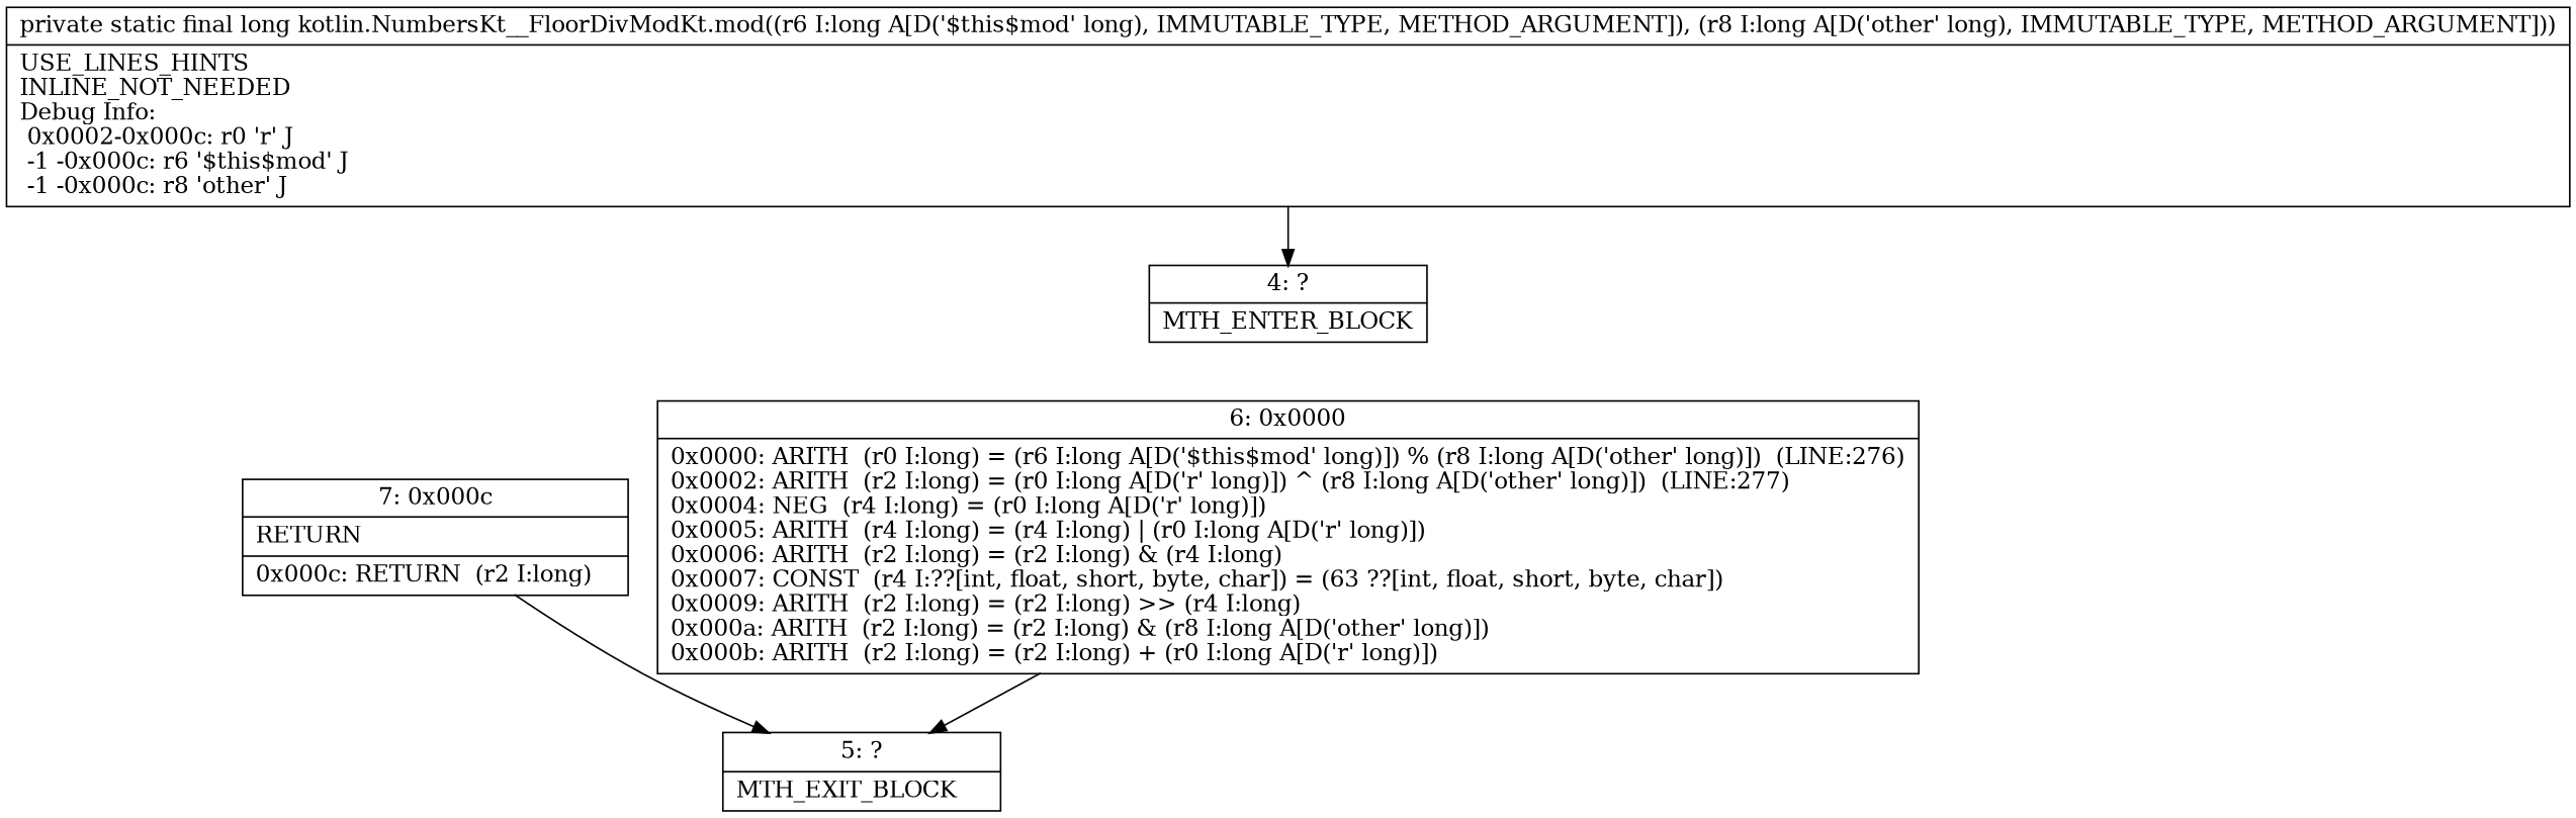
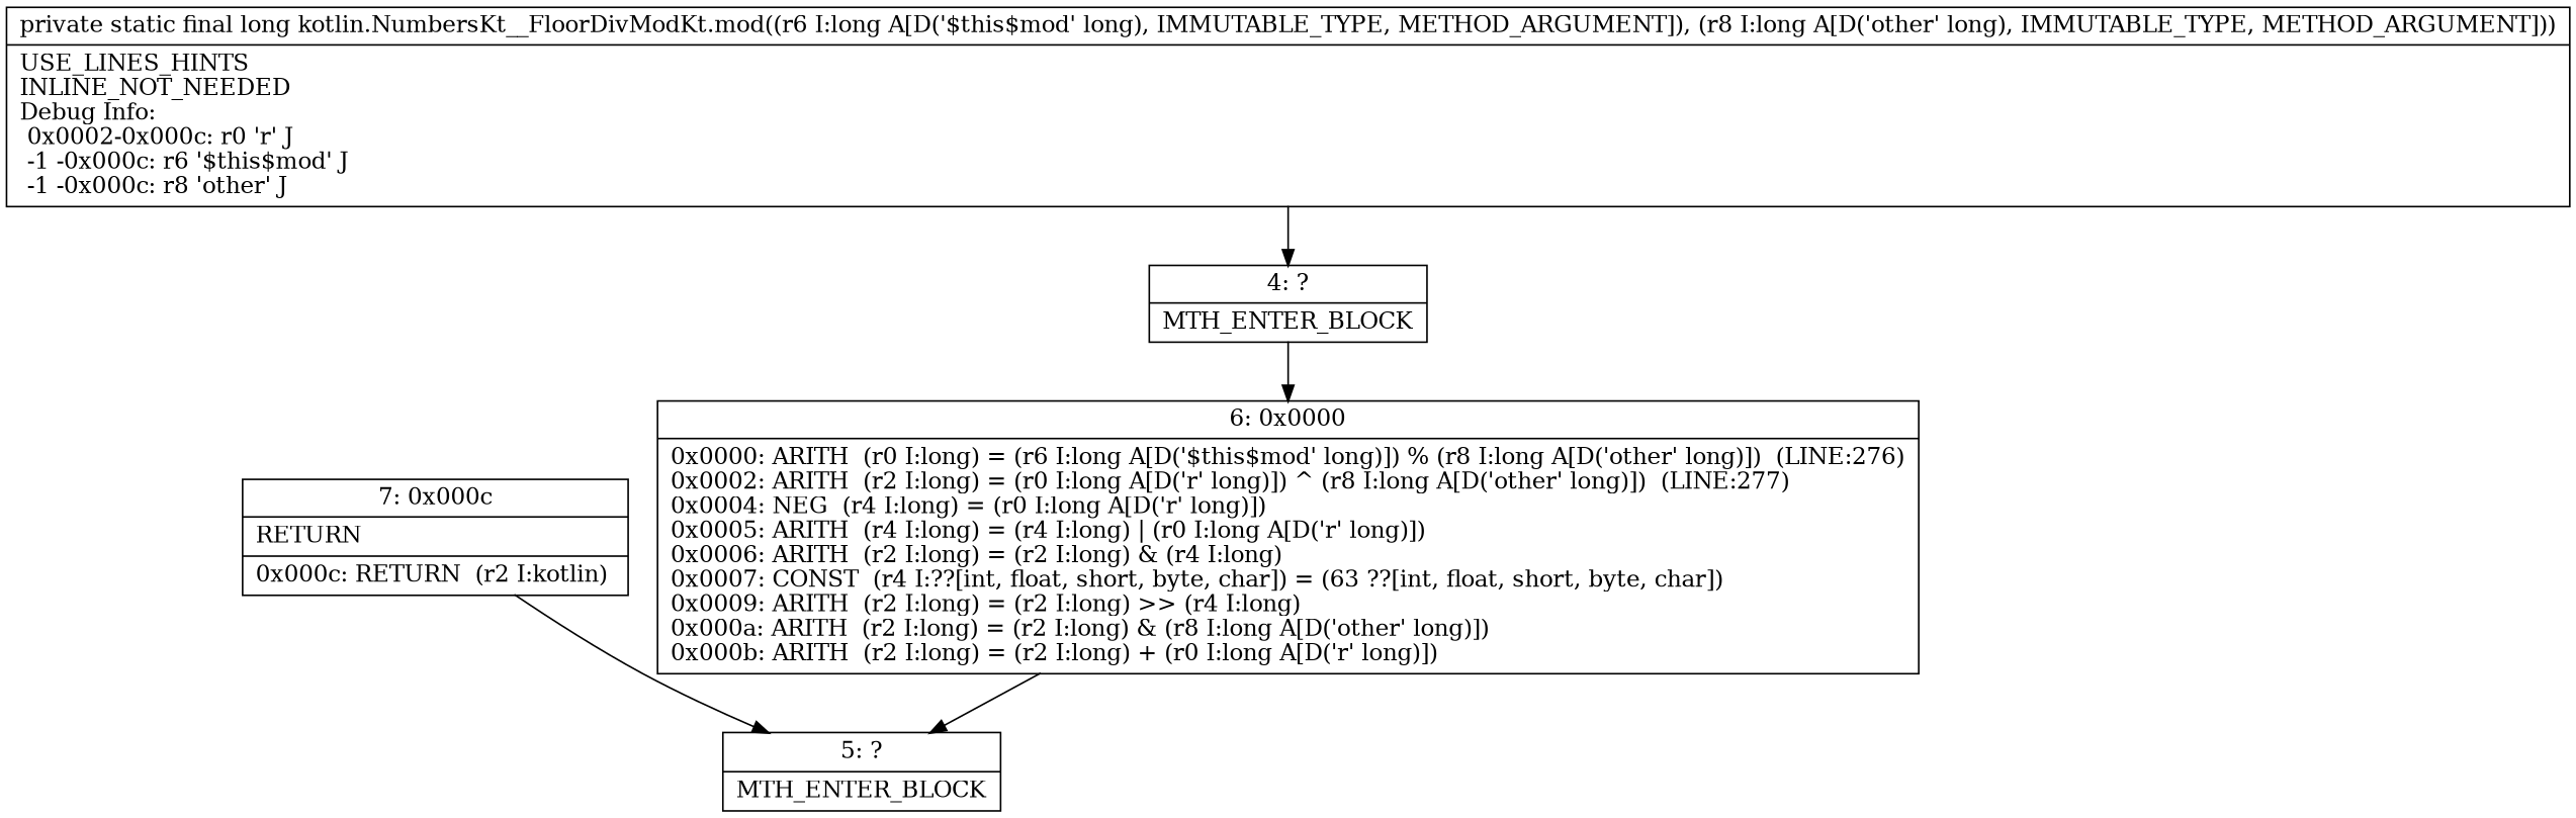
  digraph {
    node [shape=record]
    n1 [label="{4\:\ ?|MTH_ENTER_BLOCK\l}"]
    n2 [label="{6\:\ 0x0000|0x0000: ARITH  (r0 I:long) = (r6 I:long A[D('$this$mod' long)]) % (r8 I:long A[D('other' long)])  (LINE:276)\l0x0002: ARITH  (r2 I:long) = (r0 I:long A[D('r' long)]) ^ (r8 I:long A[D('other' long)])  (LINE:277)\l0x0004: NEG  (r4 I:long) = (r0 I:long A[D('r' long)]) \l0x0005: ARITH  (r4 I:long) = (r4 I:long) \| (r0 I:long A[D('r' long)]) \l0x0006: ARITH  (r2 I:long) = (r2 I:long) & (r4 I:long) \l0x0007: CONST  (r4 I:??[int, float, short, byte, char]) = (63 ??[int, float, short, byte, char]) \l0x0009: ARITH  (r2 I:long) = (r2 I:long) \>\> (r4 I:long) \l0x000a: ARITH  (r2 I:long) = (r2 I:long) & (r8 I:long A[D('other' long)]) \l0x000b: ARITH  (r2 I:long) = (r2 I:long) + (r0 I:long A[D('r' long)]) \l}"]
-   n3 [label="{5\:\ ?|MTH_EXIT_BLOCK\l}"]
-   n4 [label="{7\:\ 0x000c|RETURN\l|0x000c: RETURN  (r2 I:long) \l}"]
+   n3 [label="{5\:\ ?|MTH_ENTER_BLOCK\l}"]
+   n4 [label="{7\:\ 0x000c|RETURN\l|0x000c: RETURN  (r2 I:kotlin) \l}"]
    n5 [label="{private static final long kotlin.NumbersKt__FloorDivModKt.mod((r6 I:long A[D('$this$mod' long), IMMUTABLE_TYPE, METHOD_ARGUMENT]), (r8 I:long A[D('other' long), IMMUTABLE_TYPE, METHOD_ARGUMENT]))  | USE_LINES_HINTS\lINLINE_NOT_NEEDED\lDebug Info:\l  0x0002\-0x000c: r0 'r' J\l  \-1 \-0x000c: r6 '$this$mod' J\l  \-1 \-0x000c: r8 'other' J\l}"]
+   n1 -> n2
    n2 -> n3
    n4 -> n3
    n5 -> n1
  }
